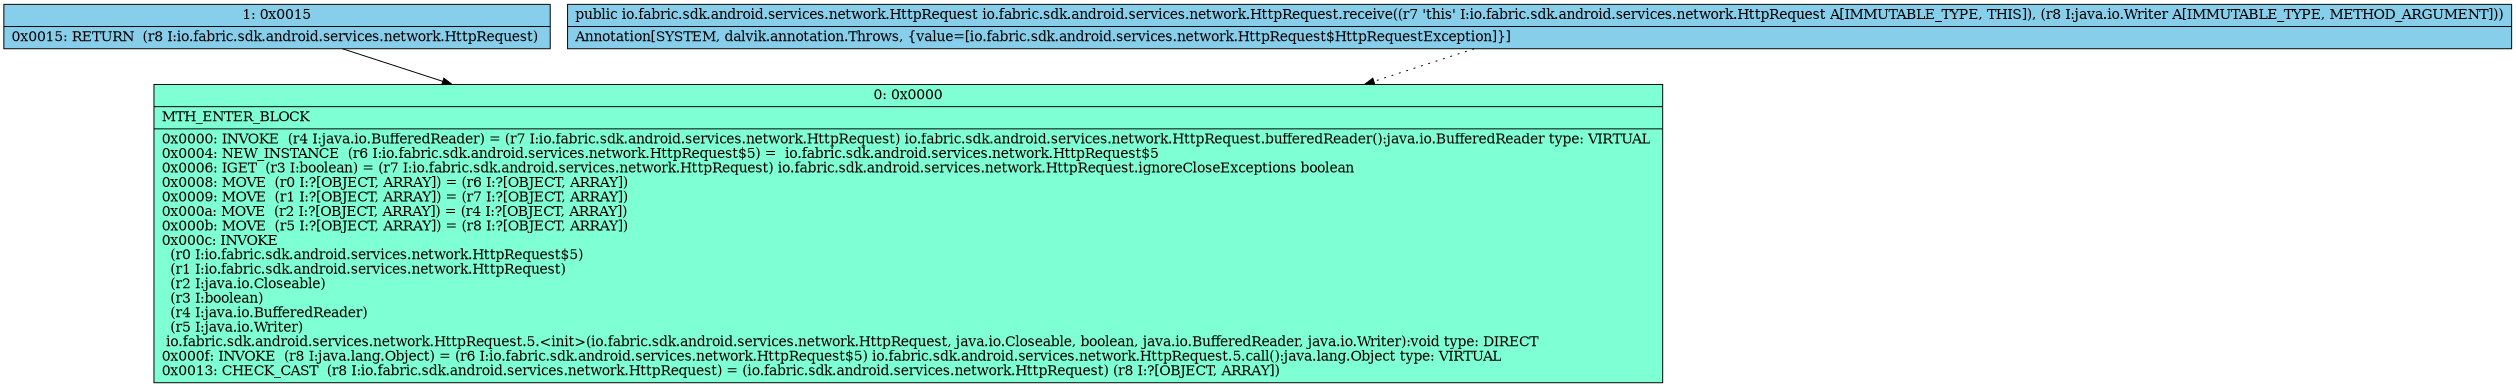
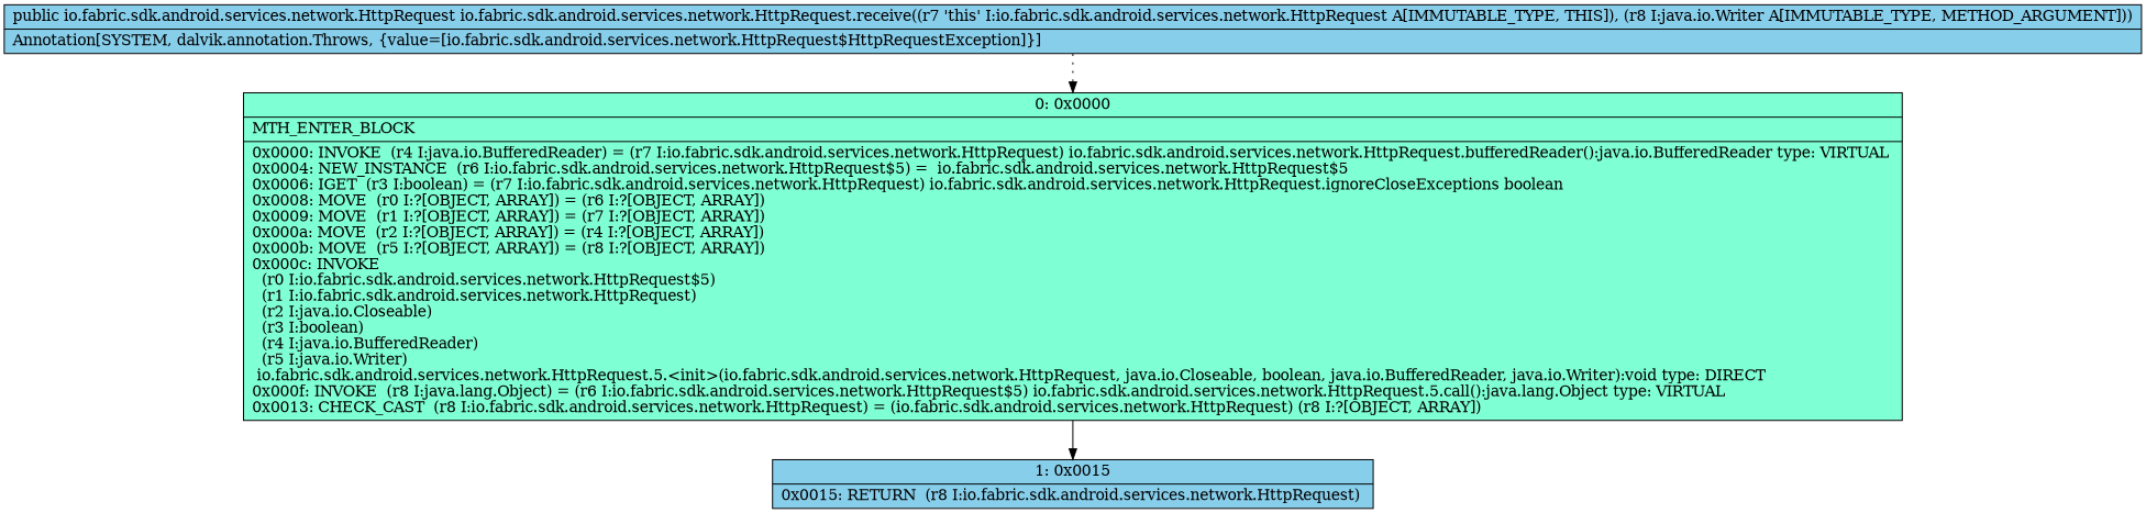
  digraph {
    node [shape=record style=filled fillcolor=skyblue]
    n1 [label="{0\:\ 0x0000|MTH_ENTER_BLOCK\l|0x0000: INVOKE  (r4 I:java.io.BufferedReader) = (r7 I:io.fabric.sdk.android.services.network.HttpRequest) io.fabric.sdk.android.services.network.HttpRequest.bufferedReader():java.io.BufferedReader type: VIRTUAL \l0x0004: NEW_INSTANCE  (r6 I:io.fabric.sdk.android.services.network.HttpRequest$5) =  io.fabric.sdk.android.services.network.HttpRequest$5 \l0x0006: IGET  (r3 I:boolean) = (r7 I:io.fabric.sdk.android.services.network.HttpRequest) io.fabric.sdk.android.services.network.HttpRequest.ignoreCloseExceptions boolean \l0x0008: MOVE  (r0 I:?[OBJECT, ARRAY]) = (r6 I:?[OBJECT, ARRAY]) \l0x0009: MOVE  (r1 I:?[OBJECT, ARRAY]) = (r7 I:?[OBJECT, ARRAY]) \l0x000a: MOVE  (r2 I:?[OBJECT, ARRAY]) = (r4 I:?[OBJECT, ARRAY]) \l0x000b: MOVE  (r5 I:?[OBJECT, ARRAY]) = (r8 I:?[OBJECT, ARRAY]) \l0x000c: INVOKE  \l  (r0 I:io.fabric.sdk.android.services.network.HttpRequest$5)\l  (r1 I:io.fabric.sdk.android.services.network.HttpRequest)\l  (r2 I:java.io.Closeable)\l  (r3 I:boolean)\l  (r4 I:java.io.BufferedReader)\l  (r5 I:java.io.Writer)\l io.fabric.sdk.android.services.network.HttpRequest.5.\<init\>(io.fabric.sdk.android.services.network.HttpRequest, java.io.Closeable, boolean, java.io.BufferedReader, java.io.Writer):void type: DIRECT \l0x000f: INVOKE  (r8 I:java.lang.Object) = (r6 I:io.fabric.sdk.android.services.network.HttpRequest$5) io.fabric.sdk.android.services.network.HttpRequest.5.call():java.lang.Object type: VIRTUAL \l0x0013: CHECK_CAST  (r8 I:io.fabric.sdk.android.services.network.HttpRequest) = (io.fabric.sdk.android.services.network.HttpRequest) (r8 I:?[OBJECT, ARRAY]) \l}" fillcolor=aquamarine]
    n2 [label="{1\:\ 0x0015|0x0015: RETURN  (r8 I:io.fabric.sdk.android.services.network.HttpRequest) \l}"]
    n3 [label="{public io.fabric.sdk.android.services.network.HttpRequest io.fabric.sdk.android.services.network.HttpRequest.receive((r7 'this' I:io.fabric.sdk.android.services.network.HttpRequest A[IMMUTABLE_TYPE, THIS]), (r8 I:java.io.Writer A[IMMUTABLE_TYPE, METHOD_ARGUMENT]))  | Annotation[SYSTEM, dalvik.annotation.Throws, \{value=[io.fabric.sdk.android.services.network.HttpRequest$HttpRequestException]\}]\l}"]
-   n2 -> n1 [style=solid]
+   n1 -> n2 [style=solid]
    n3 -> n1 [style=dotted]
  }
